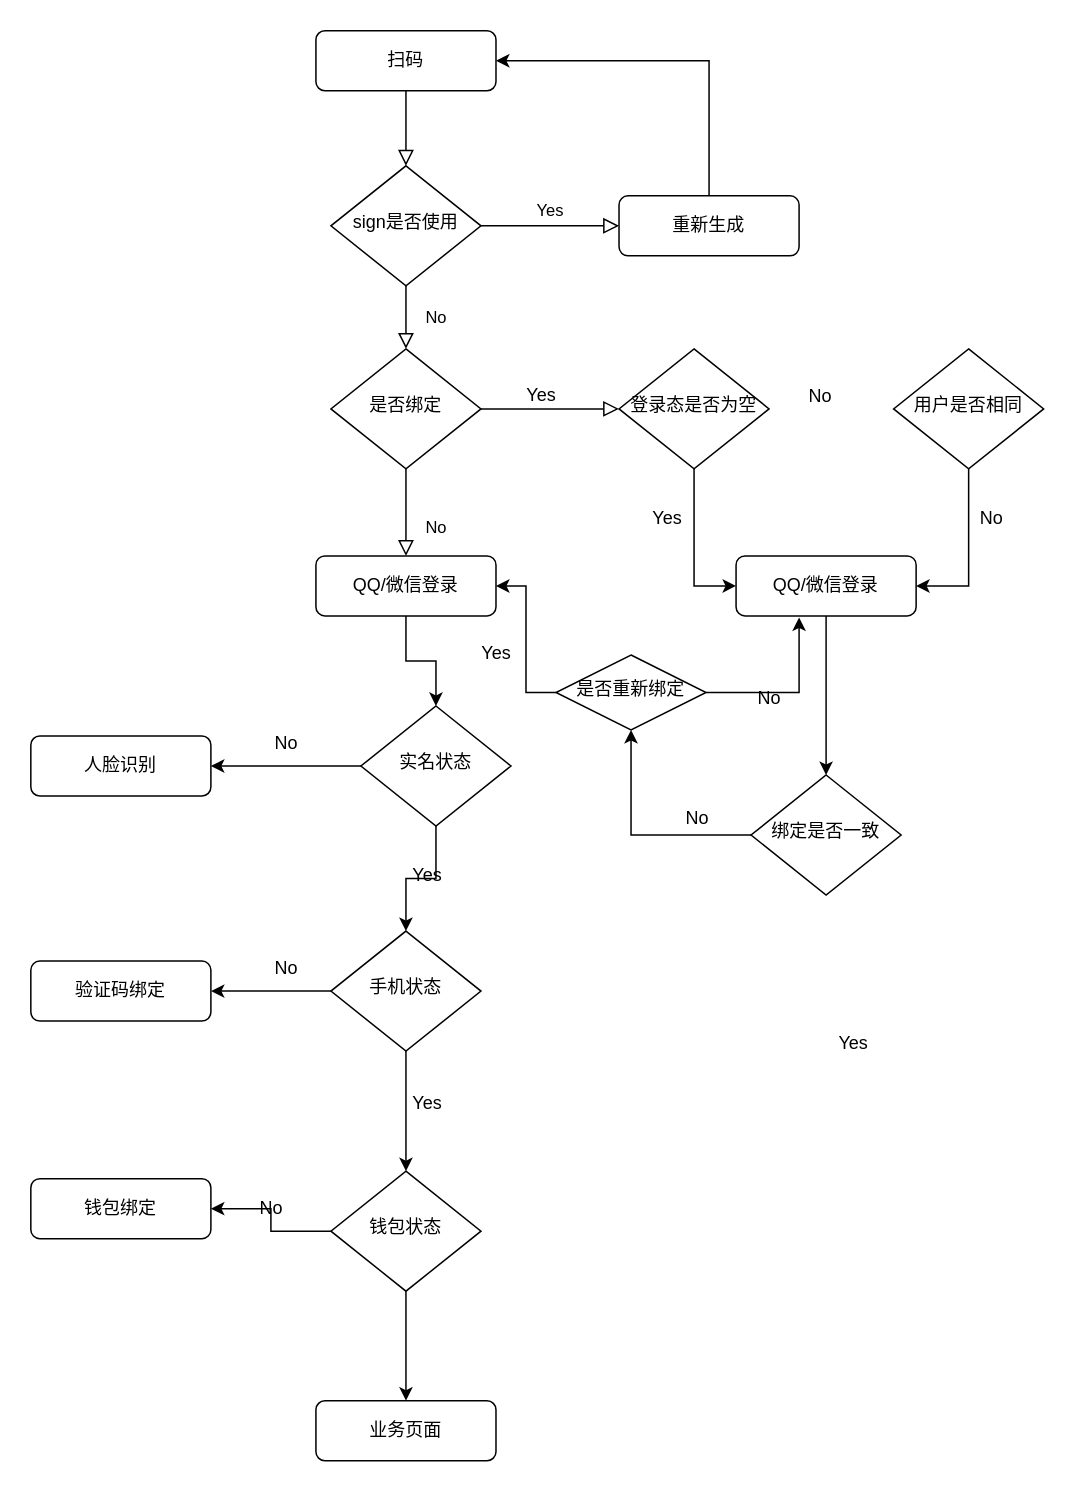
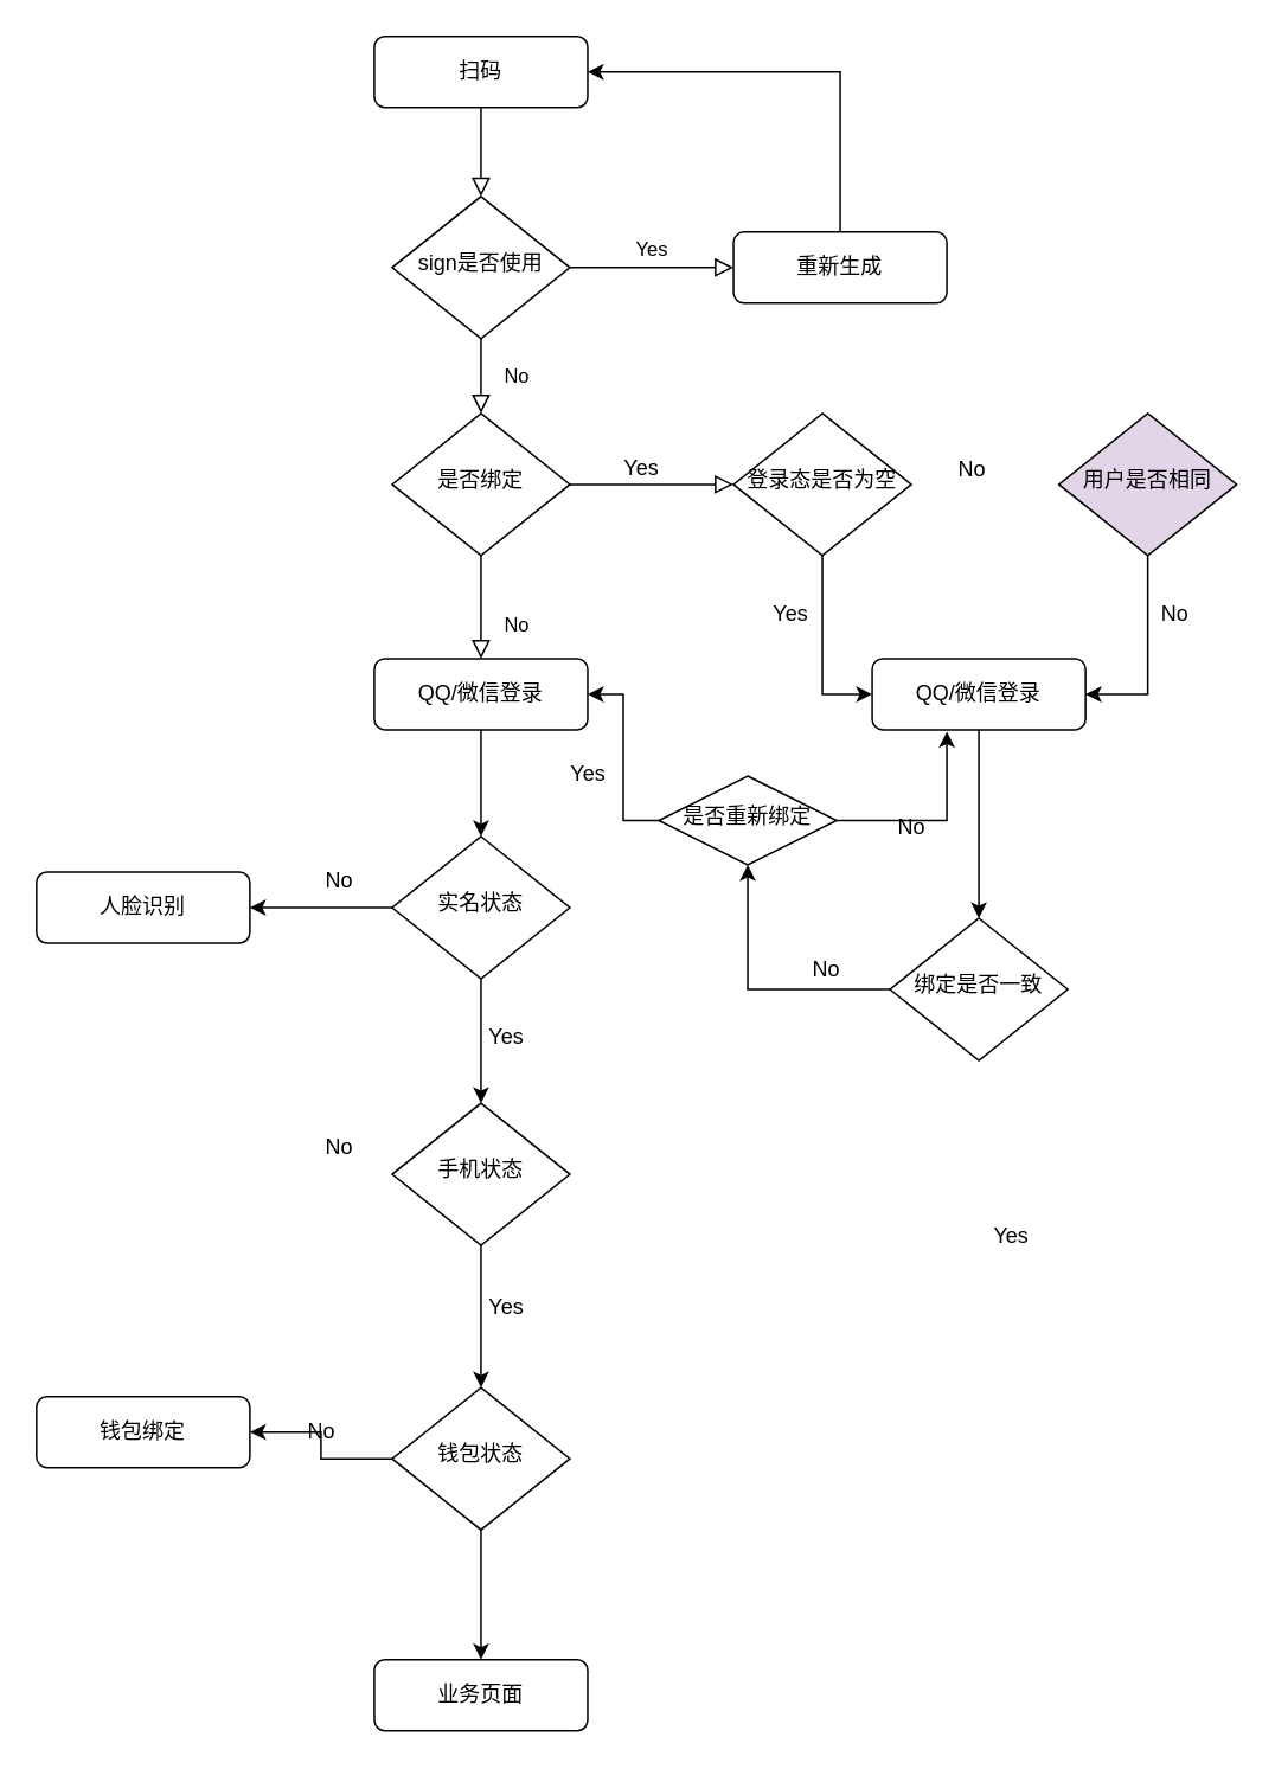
  <mxCell id="0" />
  <mxCell id="1" parent="0" />
  <mxCell id="2" value="" style="rounded=0;html=1;jettySize=auto;orthogonalLoop=1;fontSize=11;endArrow=block;endFill=0;endSize=8;strokeWidth=1;shadow=0;labelBackgroundColor=none;edgeStyle=orthogonalEdgeStyle;" parent="1" source="3" target="6" edge="1"><mxGeometry relative="1" as="geometry" /></mxCell>
  <mxCell id="3" value="扫码" style="rounded=1;whiteSpace=wrap;html=1;fontSize=12;glass=0;strokeWidth=1;shadow=0;" parent="1" vertex="1"><mxGeometry x="210" y="20" width="120" height="40" as="geometry" /></mxCell>
  <mxCell id="4" value="No" style="rounded=0;html=1;jettySize=auto;orthogonalLoop=1;fontSize=11;endArrow=block;endFill=0;endSize=8;strokeWidth=1;shadow=0;labelBackgroundColor=none;edgeStyle=orthogonalEdgeStyle;" parent="1" source="6" target="11" edge="1"><mxGeometry y="20" relative="1" as="geometry"><mxPoint as="offset" /></mxGeometry></mxCell>
  <mxCell id="5" value="Yes" style="edgeStyle=orthogonalEdgeStyle;rounded=0;html=1;jettySize=auto;orthogonalLoop=1;fontSize=11;endArrow=block;endFill=0;endSize=8;strokeWidth=1;shadow=0;labelBackgroundColor=none;" parent="1" source="6" target="8" edge="1"><mxGeometry y="10" relative="1" as="geometry"><mxPoint as="offset" /></mxGeometry></mxCell>
  <mxCell id="6" value="sign是否使用" style="rhombus;whiteSpace=wrap;html=1;shadow=0;fontFamily=Helvetica;fontSize=12;align=center;strokeWidth=1;spacing=6;spacingTop=-4;" parent="1" vertex="1"><mxGeometry x="220" y="110" width="100" height="80" as="geometry" /></mxCell>
  <mxCell id="7" value="" style="edgeStyle=orthogonalEdgeStyle;rounded=0;orthogonalLoop=1;jettySize=auto;html=1;entryX=1;entryY=0.5;entryDx=0;entryDy=0;exitX=0.5;exitY=0;exitDx=0;exitDy=0;" edge="1" parent="1" source="8" target="3"><mxGeometry relative="1" as="geometry"><mxPoint x="480" y="40" as="targetPoint" /></mxGeometry></mxCell>
  <mxCell id="8" value="重新生成" style="rounded=1;whiteSpace=wrap;html=1;fontSize=12;glass=0;strokeWidth=1;shadow=0;" parent="1" vertex="1"><mxGeometry x="412" y="130" width="120" height="40" as="geometry" /></mxCell>
  <mxCell id="9" value="No" style="rounded=0;html=1;jettySize=auto;orthogonalLoop=1;fontSize=11;endArrow=block;endFill=0;endSize=8;strokeWidth=1;shadow=0;labelBackgroundColor=none;edgeStyle=orthogonalEdgeStyle;" parent="1" source="11" target="13" edge="1"><mxGeometry x="0.333" y="20" relative="1" as="geometry"><mxPoint as="offset" /></mxGeometry></mxCell>
  <mxCell id="10" value="" style="edgeStyle=orthogonalEdgeStyle;rounded=0;html=1;jettySize=auto;orthogonalLoop=1;fontSize=11;endArrow=block;endFill=0;endSize=8;strokeWidth=1;shadow=0;labelBackgroundColor=none;" parent="1" source="11" edge="1"><mxGeometry y="10" relative="1" as="geometry"><mxPoint as="offset" /><mxPoint x="412" y="272" as="targetPoint" /></mxGeometry></mxCell>
  <mxCell id="11" value="是否绑定" style="rhombus;whiteSpace=wrap;html=1;shadow=0;fontFamily=Helvetica;fontSize=12;align=center;strokeWidth=1;spacing=6;spacingTop=-4;" parent="1" vertex="1"><mxGeometry x="220" y="232" width="100" height="80" as="geometry" /></mxCell>
  <mxCell id="12" style="edgeStyle=orthogonalEdgeStyle;rounded=0;orthogonalLoop=1;jettySize=auto;html=1;entryX=0.5;entryY=0;entryDx=0;entryDy=0;" edge="1" parent="1" source="13" target="16"><mxGeometry relative="1" as="geometry" /></mxCell>
  <mxCell id="13" value="QQ/微信登录" style="rounded=1;whiteSpace=wrap;html=1;fontSize=12;glass=0;strokeWidth=1;shadow=0;" parent="1" vertex="1"><mxGeometry x="210" y="370" width="120" height="40" as="geometry" /></mxCell>
  <mxCell id="14" style="edgeStyle=orthogonalEdgeStyle;rounded=0;orthogonalLoop=1;jettySize=auto;html=1;entryX=0.5;entryY=0;entryDx=0;entryDy=0;" edge="1" parent="1" source="16" target="19"><mxGeometry relative="1" as="geometry" /></mxCell>
  <mxCell id="15" style="edgeStyle=orthogonalEdgeStyle;rounded=0;orthogonalLoop=1;jettySize=auto;html=1;entryX=1;entryY=0.5;entryDx=0;entryDy=0;" edge="1" parent="1" source="16" target="25"><mxGeometry relative="1" as="geometry" /></mxCell>
- <mxCell id="16" value="实名状态" style="rhombus;whiteSpace=wrap;html=1;shadow=0;fontFamily=Helvetica;fontSize=12;align=center;strokeWidth=1;spacing=6;spacingTop=-4;" vertex="1" parent="1"><mxGeometry x="240" y="470" width="100" height="80" as="geometry" /></mxCell>
+ <mxCell id="16" value="实名状态" style="rhombus;whiteSpace=wrap;html=1;shadow=0;fontFamily=Helvetica;fontSize=12;align=center;strokeWidth=1;spacing=6;spacingTop=-4;" vertex="1" parent="1"><mxGeometry x="220" y="470" width="100" height="80" as="geometry" /></mxCell>
  <mxCell id="17" value="" style="edgeStyle=orthogonalEdgeStyle;rounded=0;orthogonalLoop=1;jettySize=auto;html=1;" edge="1" parent="1" source="19" target="22"><mxGeometry relative="1" as="geometry" /></mxCell>
- <mxCell id="18" style="edgeStyle=orthogonalEdgeStyle;rounded=0;orthogonalLoop=1;jettySize=auto;html=1;entryX=1;entryY=0.5;entryDx=0;entryDy=0;" edge="1" parent="1" source="19" target="26"><mxGeometry relative="1" as="geometry" /></mxCell>
  <mxCell id="19" value="手机状态" style="rhombus;whiteSpace=wrap;html=1;shadow=0;fontFamily=Helvetica;fontSize=12;align=center;strokeWidth=1;spacing=6;spacingTop=-4;" vertex="1" parent="1"><mxGeometry x="220" y="620" width="100" height="80" as="geometry" /></mxCell>
  <mxCell id="20" style="edgeStyle=orthogonalEdgeStyle;rounded=0;orthogonalLoop=1;jettySize=auto;html=1;entryX=1;entryY=0.5;entryDx=0;entryDy=0;" edge="1" parent="1" source="22" target="27"><mxGeometry relative="1" as="geometry" /></mxCell>
  <mxCell id="21" style="edgeStyle=orthogonalEdgeStyle;rounded=0;orthogonalLoop=1;jettySize=auto;html=1;entryX=0.5;entryY=0;entryDx=0;entryDy=0;" edge="1" parent="1" source="22" target="39"><mxGeometry relative="1" as="geometry" /></mxCell>
  <mxCell id="22" value="钱包状态" style="rhombus;whiteSpace=wrap;html=1;shadow=0;fontFamily=Helvetica;fontSize=12;align=center;strokeWidth=1;spacing=6;spacingTop=-4;" vertex="1" parent="1"><mxGeometry x="220" y="780" width="100" height="80" as="geometry" /></mxCell>
  <mxCell id="23" value="Yes" style="text;html=1;align=center;verticalAlign=middle;resizable=0;points=[];autosize=1;strokeColor=none;fillColor=none;" vertex="1" parent="1"><mxGeometry x="264" y="568" width="40" height="30" as="geometry" /></mxCell>
  <mxCell id="24" value="Yes" style="text;html=1;align=center;verticalAlign=middle;resizable=0;points=[];autosize=1;strokeColor=none;fillColor=none;" vertex="1" parent="1"><mxGeometry x="264" y="720" width="40" height="30" as="geometry" /></mxCell>
  <mxCell id="25" value="人脸识别" style="rounded=1;whiteSpace=wrap;html=1;fontSize=12;glass=0;strokeWidth=1;shadow=0;" vertex="1" parent="1"><mxGeometry x="20" y="490" width="120" height="40" as="geometry" /></mxCell>
- <mxCell id="26" value="验证码绑定" style="rounded=1;whiteSpace=wrap;html=1;fontSize=12;glass=0;strokeWidth=1;shadow=0;" vertex="1" parent="1"><mxGeometry x="20" y="640" width="120" height="40" as="geometry" /></mxCell>
  <mxCell id="27" value="钱包绑定" style="rounded=1;whiteSpace=wrap;html=1;fontSize=12;glass=0;strokeWidth=1;shadow=0;" vertex="1" parent="1"><mxGeometry x="20" y="785" width="120" height="40" as="geometry" /></mxCell>
  <mxCell id="28" value="No" style="text;html=1;align=center;verticalAlign=middle;resizable=0;points=[];autosize=1;strokeColor=none;fillColor=none;" vertex="1" parent="1"><mxGeometry x="170" y="480" width="40" height="30" as="geometry" /></mxCell>
  <mxCell id="29" value="No" style="text;html=1;align=center;verticalAlign=middle;resizable=0;points=[];autosize=1;strokeColor=none;fillColor=none;" vertex="1" parent="1"><mxGeometry x="170" y="630" width="40" height="30" as="geometry" /></mxCell>
  <mxCell id="30" value="No" style="text;html=1;align=center;verticalAlign=middle;resizable=0;points=[];autosize=1;strokeColor=none;fillColor=none;" vertex="1" parent="1"><mxGeometry x="160" y="790" width="40" height="30" as="geometry" /></mxCell>
  <mxCell id="31" style="edgeStyle=orthogonalEdgeStyle;rounded=0;orthogonalLoop=1;jettySize=auto;html=1;exitX=0.5;exitY=1;exitDx=0;exitDy=0;entryX=0;entryY=0.5;entryDx=0;entryDy=0;" edge="1" parent="1" source="32" target="35"><mxGeometry relative="1" as="geometry" /></mxCell>
  <mxCell id="32" value="登录态是否为空" style="rhombus;whiteSpace=wrap;html=1;shadow=0;fontFamily=Helvetica;fontSize=12;align=center;strokeWidth=1;spacing=6;spacingTop=-4;" vertex="1" parent="1"><mxGeometry x="412" y="232" width="100" height="80" as="geometry" /></mxCell>
  <mxCell id="33" value="Yes" style="text;html=1;align=center;verticalAlign=middle;resizable=0;points=[];autosize=1;strokeColor=none;fillColor=none;" vertex="1" parent="1"><mxGeometry x="340" y="248" width="40" height="30" as="geometry" /></mxCell>
  <mxCell id="34" style="edgeStyle=orthogonalEdgeStyle;rounded=0;orthogonalLoop=1;jettySize=auto;html=1;entryX=0.5;entryY=0;entryDx=0;entryDy=0;" edge="1" parent="1" source="35" target="41"><mxGeometry relative="1" as="geometry" /></mxCell>
  <mxCell id="35" value="QQ/微信登录" style="rounded=1;whiteSpace=wrap;html=1;fontSize=12;glass=0;strokeWidth=1;shadow=0;" vertex="1" parent="1"><mxGeometry x="490" y="370" width="120" height="40" as="geometry" /></mxCell>
  <mxCell id="36" style="edgeStyle=orthogonalEdgeStyle;rounded=0;orthogonalLoop=1;jettySize=auto;html=1;entryX=1;entryY=0.5;entryDx=0;entryDy=0;" edge="1" parent="1" source="37" target="35"><mxGeometry relative="1" as="geometry" /></mxCell>
- <mxCell id="37" value="用户是否相同" style="rhombus;whiteSpace=wrap;html=1;shadow=0;fontFamily=Helvetica;fontSize=12;align=center;strokeWidth=1;spacing=6;spacingTop=-4;" vertex="1" parent="1"><mxGeometry x="595" y="232" width="100" height="80" as="geometry" /></mxCell>
+ <mxCell id="37" value="用户是否相同" style="rhombus;whiteSpace=wrap;html=1;shadow=0;fontFamily=Helvetica;fontSize=12;align=center;strokeWidth=1;spacing=6;spacingTop=-4;fillColor=#e1d5e7;" vertex="1" parent="1"><mxGeometry x="595" y="232" width="100" height="80" as="geometry" /></mxCell>
  <mxCell id="38" value="No" style="text;html=1;align=center;verticalAlign=middle;resizable=0;points=[];autosize=1;strokeColor=none;fillColor=none;" vertex="1" parent="1"><mxGeometry x="526" y="249" width="40" height="30" as="geometry" /></mxCell>
  <mxCell id="39" value="业务页面" style="rounded=1;whiteSpace=wrap;html=1;fontSize=12;glass=0;strokeWidth=1;shadow=0;" vertex="1" parent="1"><mxGeometry x="210" y="933" width="120" height="40" as="geometry" /></mxCell>
  <mxCell id="40" style="edgeStyle=orthogonalEdgeStyle;rounded=0;orthogonalLoop=1;jettySize=auto;html=1;entryX=0.5;entryY=1;entryDx=0;entryDy=0;" edge="1" parent="1" source="41" target="45"><mxGeometry relative="1" as="geometry" /></mxCell>
  <mxCell id="41" value="绑定是否一致" style="rhombus;whiteSpace=wrap;html=1;shadow=0;fontFamily=Helvetica;fontSize=12;align=center;strokeWidth=1;spacing=6;spacingTop=-4;" vertex="1" parent="1"><mxGeometry x="500" y="516" width="100" height="80" as="geometry" /></mxCell>
  <mxCell id="42" value="No" style="text;html=1;align=center;verticalAlign=middle;resizable=0;points=[];autosize=1;strokeColor=none;fillColor=none;" vertex="1" parent="1"><mxGeometry x="640" y="330" width="40" height="30" as="geometry" /></mxCell>
  <mxCell id="43" value="Yes" style="text;html=1;align=center;verticalAlign=middle;resizable=0;points=[];autosize=1;strokeColor=none;fillColor=none;" vertex="1" parent="1"><mxGeometry x="424" y="330" width="40" height="30" as="geometry" /></mxCell>
  <mxCell id="44" style="edgeStyle=orthogonalEdgeStyle;rounded=0;orthogonalLoop=1;jettySize=auto;html=1;entryX=1;entryY=0.5;entryDx=0;entryDy=0;" edge="1" parent="1" source="45" target="13"><mxGeometry relative="1" as="geometry" /></mxCell>
  <mxCell id="45" value="是否重新绑定" style="rhombus;whiteSpace=wrap;html=1;shadow=0;fontFamily=Helvetica;fontSize=12;align=center;strokeWidth=1;spacing=6;spacingTop=-4;" vertex="1" parent="1"><mxGeometry x="370" y="436" width="100" height="50" as="geometry" /></mxCell>
  <mxCell id="46" value="Yes" style="text;html=1;align=center;verticalAlign=middle;resizable=0;points=[];autosize=1;strokeColor=none;fillColor=none;" vertex="1" parent="1"><mxGeometry x="310" y="420" width="40" height="30" as="geometry" /></mxCell>
  <mxCell id="47" style="edgeStyle=orthogonalEdgeStyle;rounded=0;orthogonalLoop=1;jettySize=auto;html=1;entryX=0.35;entryY=1.025;entryDx=0;entryDy=0;entryPerimeter=0;" edge="1" parent="1" source="45" target="35"><mxGeometry relative="1" as="geometry" /></mxCell>
  <mxCell id="48" value="No" style="text;html=1;align=center;verticalAlign=middle;resizable=0;points=[];autosize=1;strokeColor=none;fillColor=none;" vertex="1" parent="1"><mxGeometry x="492" y="450" width="40" height="30" as="geometry" /></mxCell>
  <mxCell id="49" value="No" style="text;html=1;align=center;verticalAlign=middle;resizable=0;points=[];autosize=1;strokeColor=none;fillColor=none;" vertex="1" parent="1"><mxGeometry x="444" y="530" width="40" height="30" as="geometry" /></mxCell>
  <mxCell id="50" value="Yes" style="text;html=1;align=center;verticalAlign=middle;resizable=0;points=[];autosize=1;strokeColor=none;fillColor=none;" vertex="1" parent="1"><mxGeometry x="548" y="680" width="40" height="30" as="geometry" /></mxCell>
